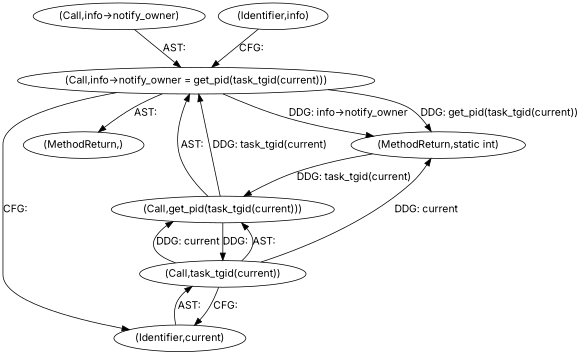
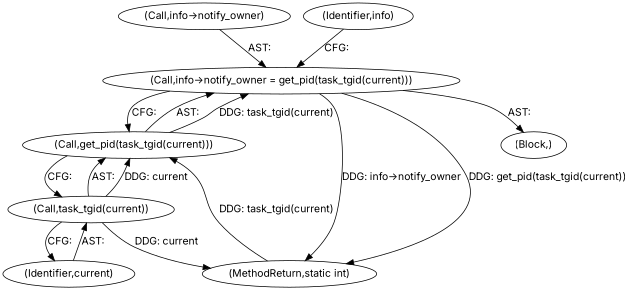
  digraph {
    fontname=Inter
    node [fontname=Inter]
    edge [fontname=Inter]
    n1 [label="(Call,info->notify_owner = get_pid(task_tgid(current)))"]
    n2 [label="(Call,get_pid(task_tgid(current)))"]
    n3 [label="(MethodReturn,static int)"]
-   n4 [label="(MethodReturn,)"]
+   n4 [label="(Block,)"]
    n5 [label="(Call,task_tgid(current))"]
    n6 [label="(Identifier,current)"]
    n7 [label="(Call,info->notify_owner)"]
    n8 [label="(Identifier,info)"]
-   n1 -> n6 [label="CFG: "]
+   n1 -> n2 [label="CFG: "]
    n1 -> n3 [label="DDG: info->notify_owner"]
    n1 -> n3 [label="DDG: get_pid(task_tgid(current))"]
    n1 -> n4 [label="AST: "]
    n2 -> n1 [label="AST: "]
    n2 -> n1 [label="DDG: task_tgid(current)"]
-   n2 -> n5 [label="DDG: "]
+   n2 -> n5 [label="CFG: "]
    n3 -> n2 [label="DDG: task_tgid(current)"]
    n5 -> n2 [label="AST: "]
    n5 -> n2 [label="DDG: current"]
    n5 -> n3 [label="DDG: current"]
    n5 -> n6 [label="CFG: "]
    n6 -> n5 [label="AST: "]
    n7 -> n1 [label="AST: "]
    n8 -> n1 [label="CFG: "]
  }
